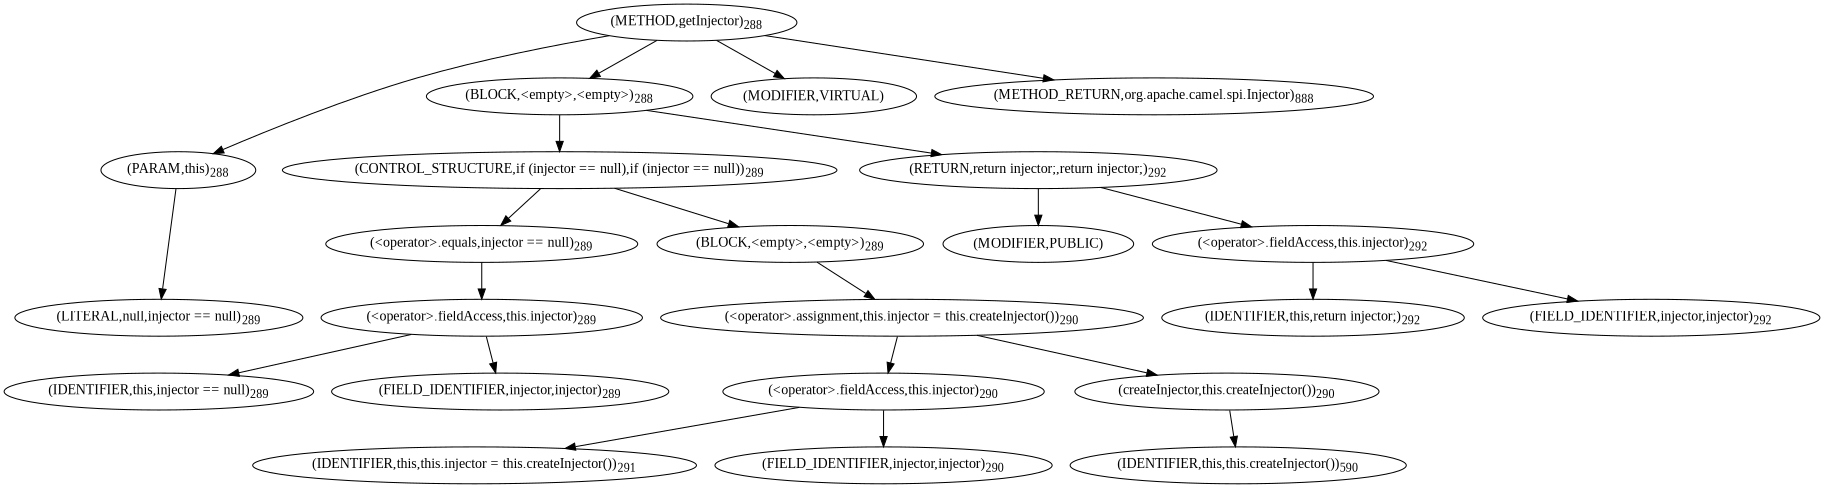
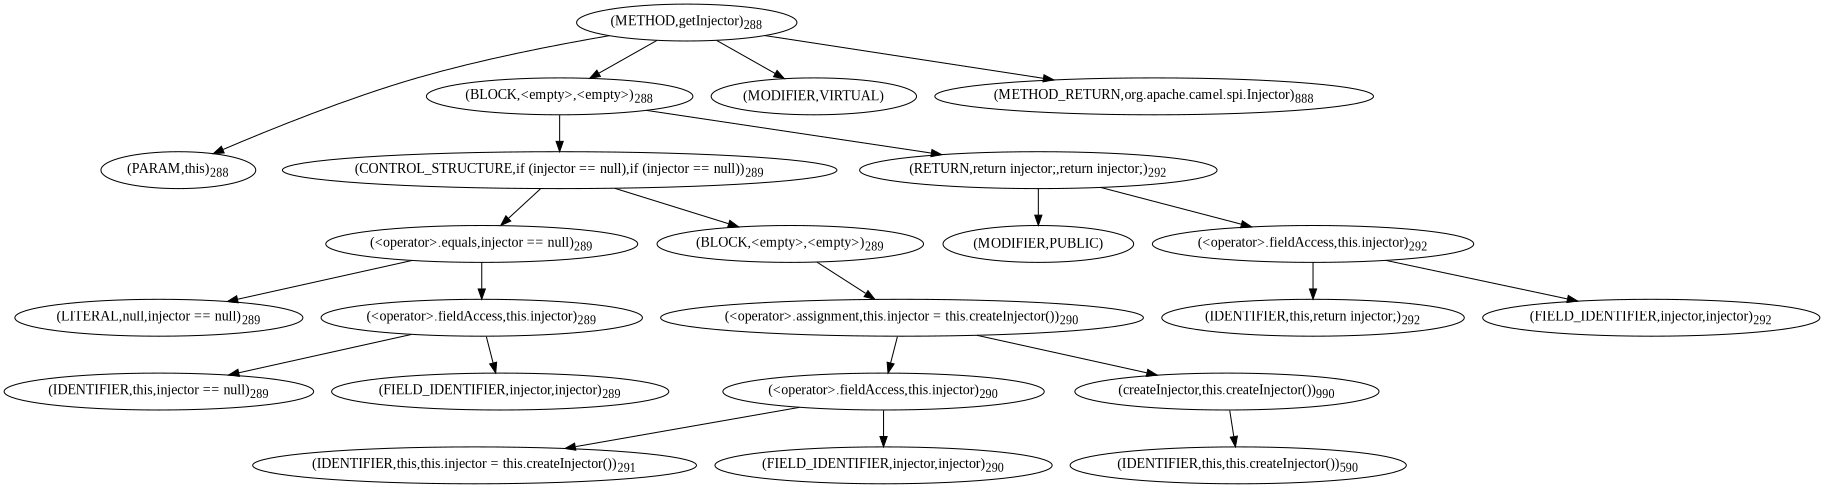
  digraph {
    fontname="Liberation Serif"
    node [fontname="Liberation Serif"]
    edge [fontname="Liberation Serif"]
    n1 [label=<(METHOD,getInjector)<SUB>288</SUB>>]
    n2 [label=<(PARAM,this)<SUB>288</SUB>>]
    n3 [label=<(BLOCK,&lt;empty&gt;,&lt;empty&gt;)<SUB>288</SUB>>]
    n4 [label=<(MODIFIER,VIRTUAL)>]
    n5 [label=<(METHOD_RETURN,org.apache.camel.spi.Injector)<SUB>888</SUB>>]
    n6 [label=<(CONTROL_STRUCTURE,if (injector == null),if (injector == null))<SUB>289</SUB>>]
    n7 [label=<(RETURN,return injector;,return injector;)<SUB>292</SUB>>]
    n8 [label=<(MODIFIER,PUBLIC)>]
    n9 [label=<(&lt;operator&gt;.equals,injector == null)<SUB>289</SUB>>]
    n10 [label=<(BLOCK,&lt;empty&gt;,&lt;empty&gt;)<SUB>289</SUB>>]
    n11 [label=<(&lt;operator&gt;.fieldAccess,this.injector)<SUB>292</SUB>>]
    n12 [label=<(&lt;operator&gt;.fieldAccess,this.injector)<SUB>289</SUB>>]
    n13 [label=<(LITERAL,null,injector == null)<SUB>289</SUB>>]
    n14 [label=<(&lt;operator&gt;.assignment,this.injector = this.createInjector())<SUB>290</SUB>>]
    n15 [label=<(IDENTIFIER,this,injector == null)<SUB>289</SUB>>]
    n16 [label=<(FIELD_IDENTIFIER,injector,injector)<SUB>289</SUB>>]
    n17 [label=<(&lt;operator&gt;.fieldAccess,this.injector)<SUB>290</SUB>>]
-   n18 [label=<(createInjector,this.createInjector())<SUB>290</SUB>>]
+   n18 [label=<(createInjector,this.createInjector())<SUB>990</SUB>>]
    n19 [label=<(IDENTIFIER,this,this.injector = this.createInjector())<SUB>291</SUB>>]
    n20 [label=<(FIELD_IDENTIFIER,injector,injector)<SUB>290</SUB>>]
    n21 [label=<(IDENTIFIER,this,this.createInjector())<SUB>590</SUB>>]
    n22 [label=<(IDENTIFIER,this,return injector;)<SUB>292</SUB>>]
    n23 [label=<(FIELD_IDENTIFIER,injector,injector)<SUB>292</SUB>>]
    n1 -> n2
    n1 -> n3
    n1 -> n4
    n1 -> n5
    n3 -> n6
    n3 -> n7
    n6 -> n9
    n6 -> n10
    n7 -> n8
    n7 -> n11
    n9 -> n12
-   n2 -> n13
+   n9 -> n13
    n10 -> n14
    n11 -> n22
    n11 -> n23
    n12 -> n15
    n12 -> n16
    n14 -> n17
    n14 -> n18
    n17 -> n19
    n17 -> n20
    n18 -> n21
  }
